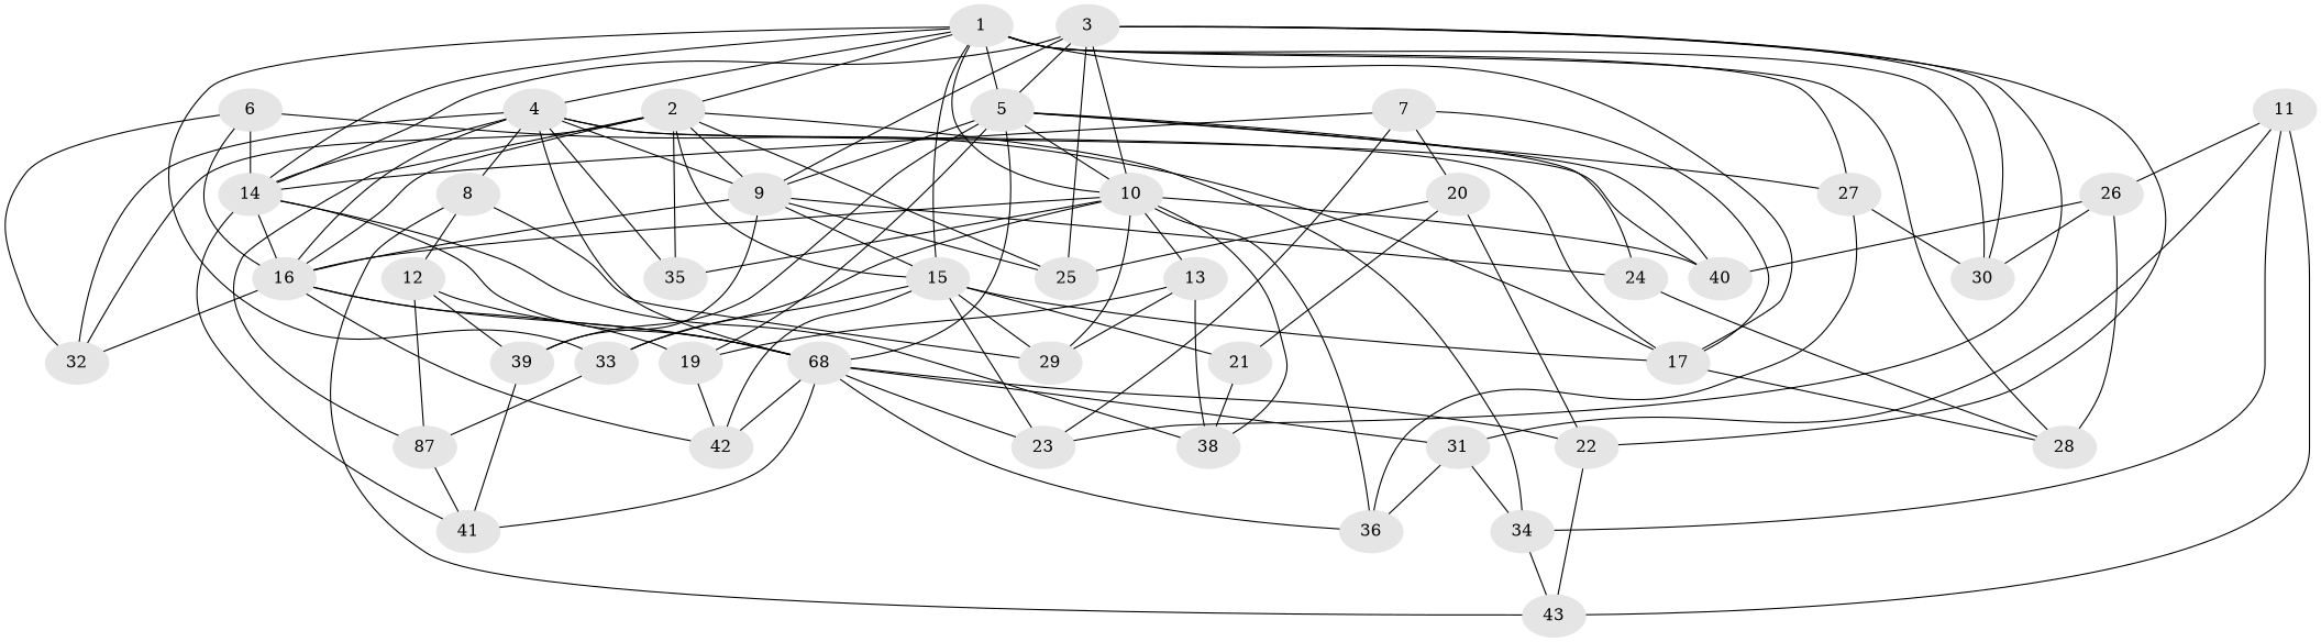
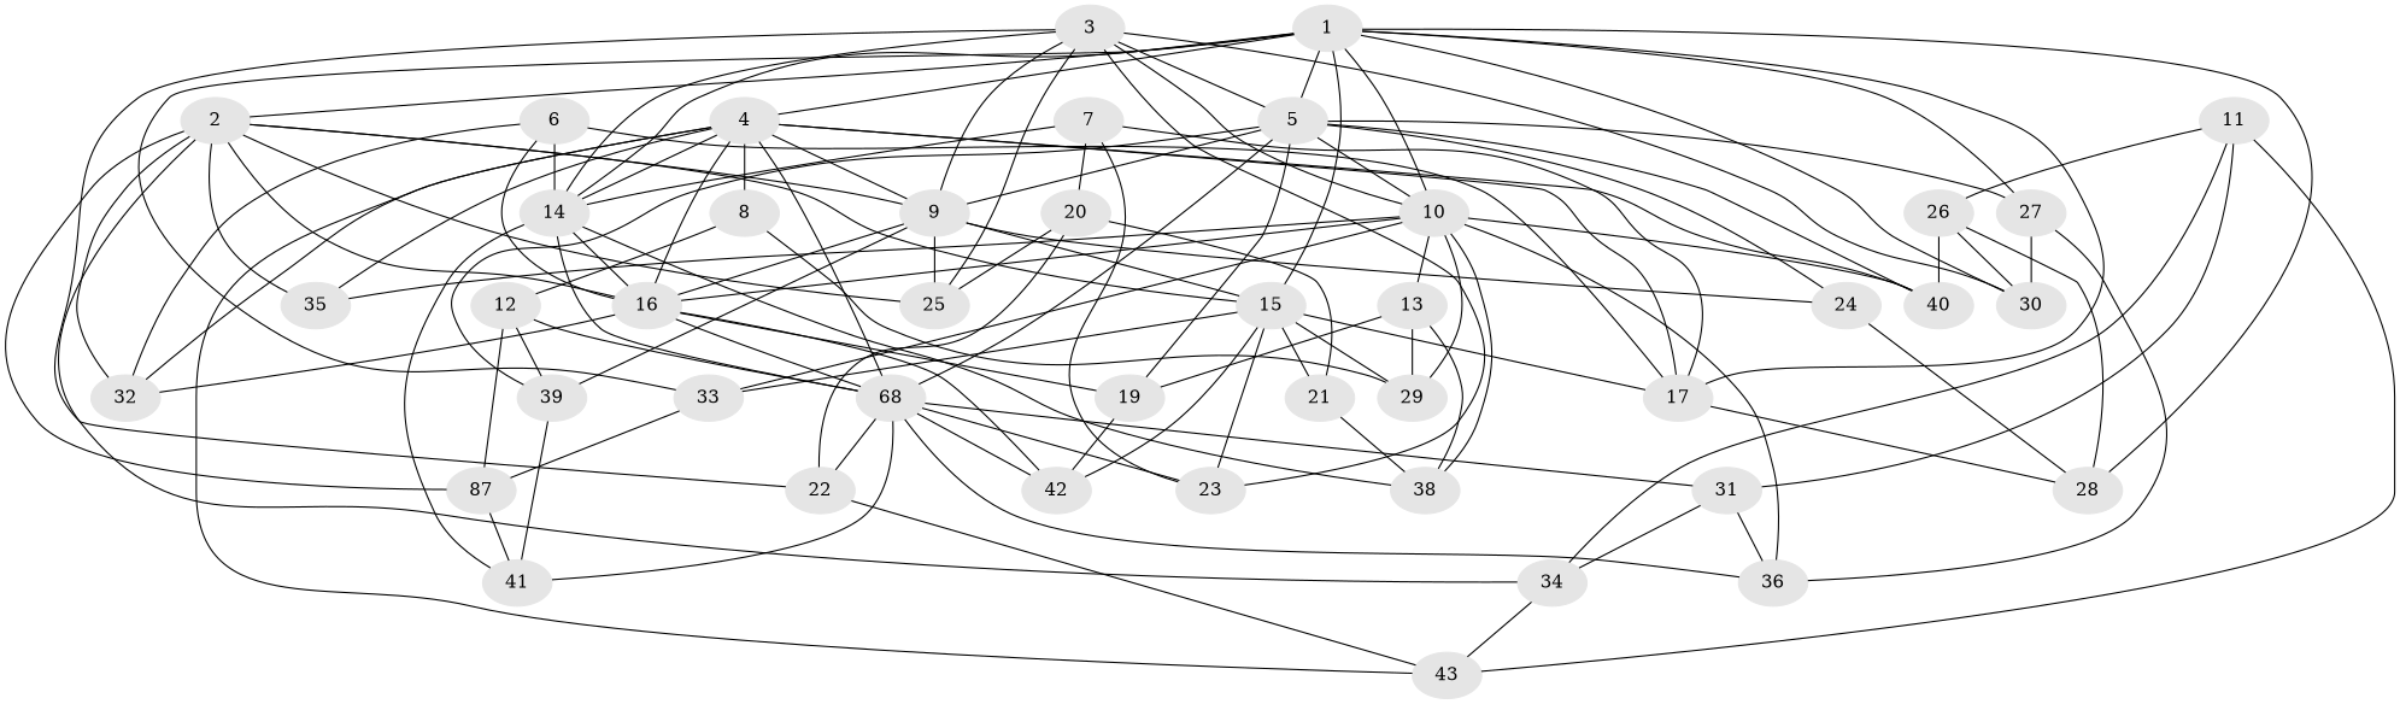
  graph {
    node [color=gray90 style=filled]
    edge [weight=1.0]
    1
    2
    4
    5
    10
    14
    15
    17
    27
    28
    30
    33
    9
    16
    25
    32
    34
    35
    n19 [label=87]
    8
    n21 [label=68]
    40
    19
    24
    39
    29
    13
    36
    38
    41
    23
    21
    42
    43
    3
    22
    12
    31
    6
    7
    20
    11
    26
    1 -- 2
    1 -- 4
    1 -- 5 [weight=2.0]
    1 -- 10
    1 -- 14
    1 -- 15
    1 -- 17
    1 -- 27
    1 -- 28
    1 -- 30
    1 -- 33
    2 -- 15
    2 -- 9
    2 -- 16
    2 -- 25
    2 -- 32
    2 -- 34
    2 -- 35 [weight=2.0]
    2 -- n19
    4 -- 14
    4 -- 17
    4 -- 9
    4 -- 16
    4 -- 32
    4 -- 35
    4 -- 8
    4 -- n21
    4 -- 40
    5 -- 10
    5 -- 27
    5 -- 9
    5 -- n21 [weight=2.0]
    5 -- 40
    5 -- 19
    5 -- 24
    5 -- 39
    10 -- 33
    10 -- 16
    10 -- 35
    10 -- 40
    10 -- 29
    10 -- 13
    10 -- 36
    10 -- 38
    14 -- 16
    14 -- n21
    14 -- 38
    14 -- 41
    15 -- 17
    15 -- 33
    15 -- 29
    15 -- 23
    15 -- 21 [weight=2.0]
    15 -- 42
    17 -- 28
    27 -- 30
    27 -- 36
    33 -- n19
    9 -- 15
    9 -- 16
    9 -- 25
    9 -- 24 [weight=2.0]
    9 -- 39
    16 -- 32
    16 -- n21
    16 -- 19
    16 -- 42
    34 -- 43
    n19 -- 41
    8 -- 29
-   8 -- 43
+   4 -- 43
    8 -- 12
    n21 -- 36
    n21 -- 41
    n21 -- 23
    n21 -- 42
    n21 -- 22
    n21 -- 31
    19 -- 42
    24 -- 28
    39 -- 41
    13 -- 19
    13 -- 29
    13 -- 38
    21 -- 38
    3 -- 5
    3 -- 10 [weight=2.0]
    3 -- 14 [weight=2.0]
    3 -- 30
    3 -- 9
    3 -- 25
    3 -- 23
    3 -- 22
    22 -- 43
    12 -- n19
    12 -- n21
    12 -- 39
    31 -- 34
    31 -- 36
    6 -- 14 [weight=3.0]
    6 -- 17
    6 -- 16
    6 -- 32
    7 -- 14
    7 -- 17
    7 -- 23
    7 -- 20
    20 -- 25
    20 -- 21
    20 -- 22
    11 -- 34
    11 -- 43
    11 -- 31
    11 -- 26
    26 -- 28
    26 -- 30
    26 -- 40
  }
